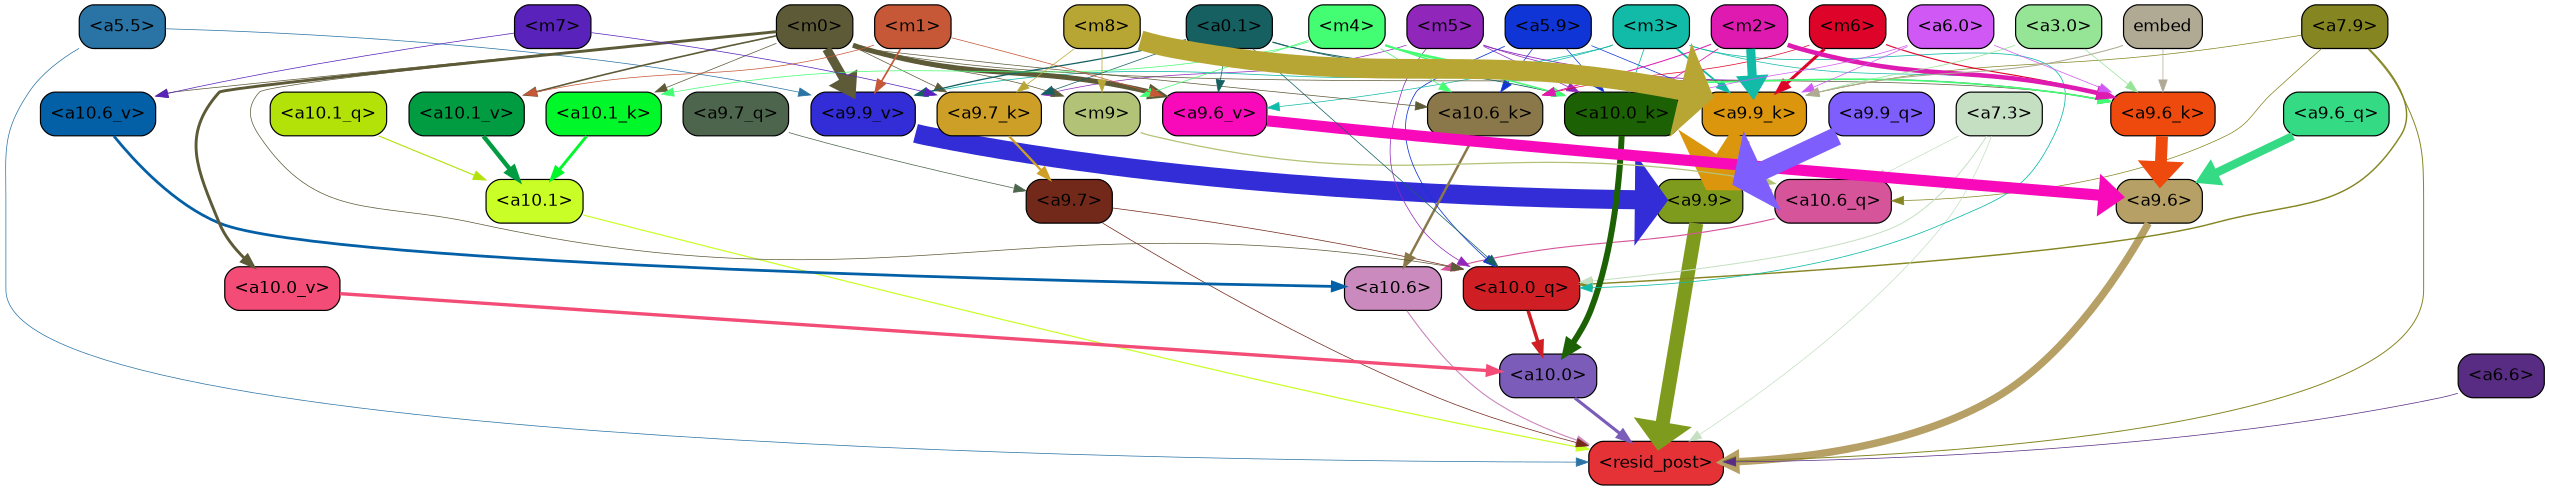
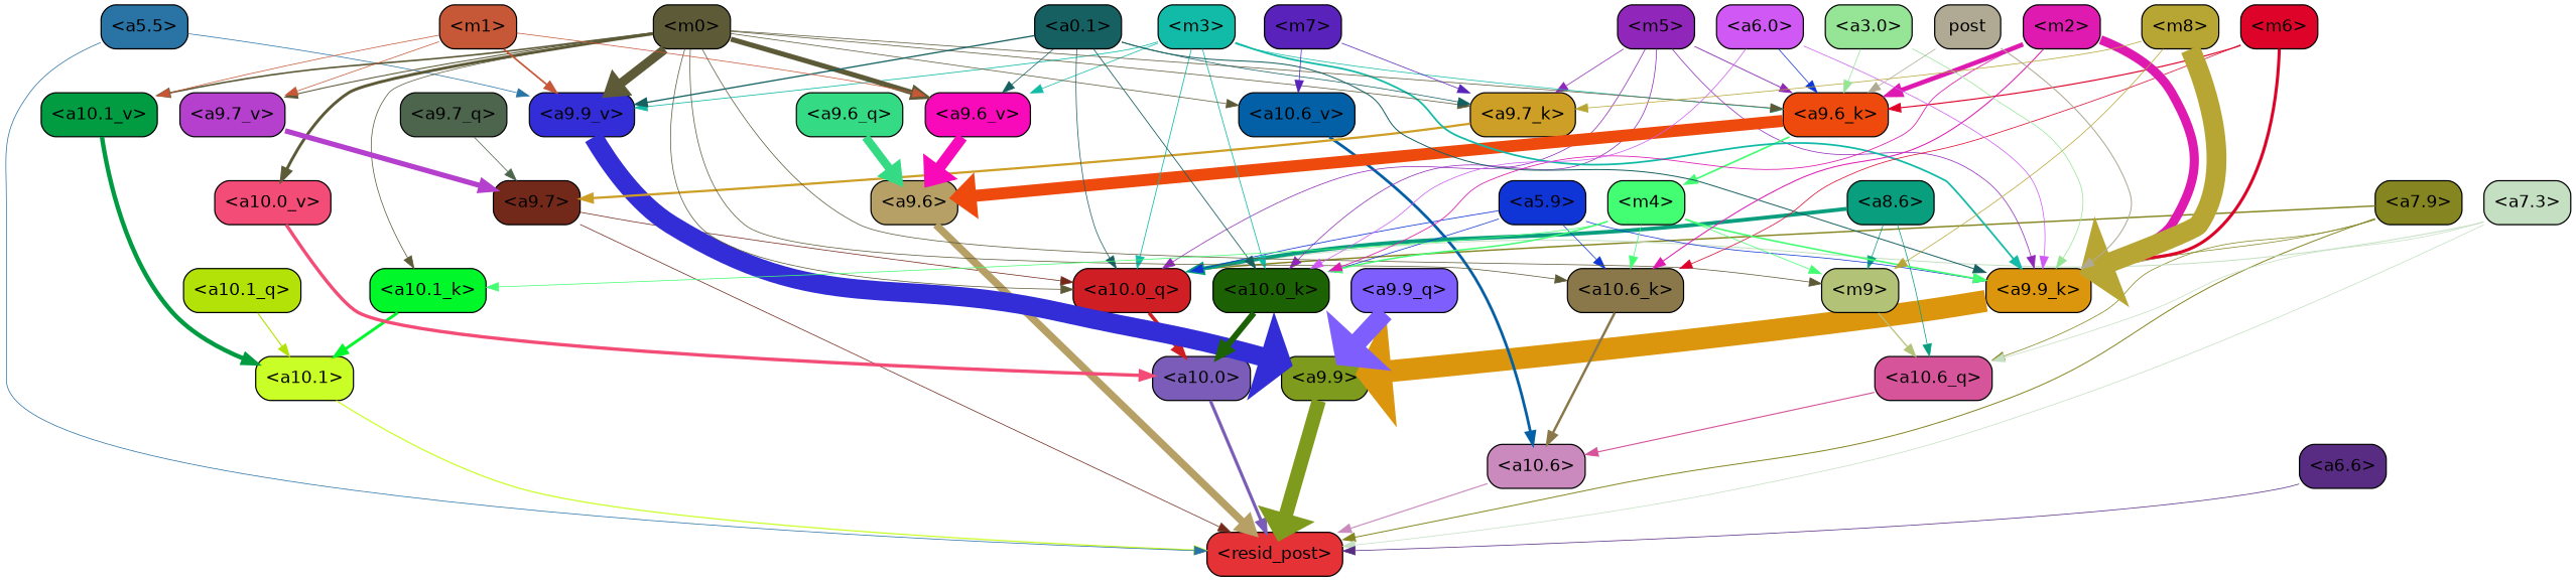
  strict digraph {
    splines=true
    node [color=black fontname=Helvetica shape=box style="filled, rounded"]
    edge [color="#5d5a38" penwidth=0.6]
    "<a10.6>" [fillcolor="#ca8abe"]
    "<resid_post>" [fillcolor="#e43236"]
    "<a10.1>" [fillcolor="#c9ff26"]
    "<a10.0>" [fillcolor="#7b5db9"]
    "<a9.9>" [fillcolor="#7f9b1d"]
    "<a9.7>" [fillcolor="#73291a"]
    "<a10.0_q>" [fillcolor="#cf1f24"]
    "<a9.6>" [fillcolor="#b6a065"]
    "<a7.9>" [fillcolor="#858622"]
    "<a10.6_q>" [fillcolor="#d6549a"]
    "<a9.9_k>" [fillcolor="#dc960e"]
    "<a7.3>" [fillcolor="#c4dfc2"]
    "<a6.6>" [fillcolor="#592c84"]
    "<a5.5>" [fillcolor="#2a73a5"]
    "<a9.9_v>" [fillcolor="#322dd6"]
    "<a10.1_q>" [fillcolor="#b2e208"]
    "<a10.6_k>" [fillcolor="#8a784a"]
    "<a10.1_k>" [fillcolor="#00f82b"]
    "<a10.0_k>" [fillcolor="#1c6205"]
    "<a10.6_v>" [fillcolor="#0460a6"]
    "<a10.1_v>" [fillcolor="#019c41"]
    "<a10.0_v>" [fillcolor="#f34c77"]
    "<m9>" [fillcolor="#b2c277"]
+   "<a8.6>" [fillcolor="#099e7e"]
    "<m5>" [fillcolor="#9127ba"]
    "<a9.7_k>" [fillcolor="#ce9f26"]
    "<a9.6_k>" [fillcolor="#ee4a0e"]
    "<a5.9>" [fillcolor="#0f35d7"]
    "<m3>" [fillcolor="#12bba8"]
    "<a9.6_v>" [fillcolor="#f809b9"]
    "<m0>" [fillcolor="#5d5a38"]
+   "<a9.7_v>" [fillcolor="#b440cd"]
    "<a0.1>" [fillcolor="#166062"]
    "<m6>" [fillcolor="#de0429"]
    "<m4>" [fillcolor="#43fd72"]
    "<m2>" [fillcolor="#de1ab0"]
    "<a6.0>" [fillcolor="#d059f5"]
    "<m7>" [fillcolor="#5822bb"]
    "<m1>" [fillcolor="#c65837"]
    "<m8>" [fillcolor="#b8a634"]
    "<a9.9_q>" [fillcolor="#7e5efc"]
    "<a9.7_q>" [fillcolor="#4d654c"]
    "<a9.6_q>" [fillcolor="#35db84"]
    "<a3.0>" [fillcolor="#96e596"]
-   embed [fillcolor="#b0aa95"]
+   embed [fillcolor="#b0aa95" label=post]
    "<a10.6>" -> "<resid_post>" [color="#ca8abe" penwidth=0.9498605728149414]
    "<a10.1>" -> "<resid_post>" [color="#c9ff26" penwidth=1.0084514617919922]
    "<a10.0>" -> "<resid_post>" [color="#7b5db9" penwidth=2.5814952850341797]
    "<a9.9>" -> "<resid_post>" [color="#7f9b1d" penwidth=11.610888481140137]
    "<a9.7>" -> "<resid_post>" [color="#73291a"]
    "<a9.7>" -> "<a10.0_q>" [color="#73291a"]
    "<a10.0_q>" -> "<a10.0>" [color="#cf1f24" penwidth=2.905670166015625]
    "<a9.6>" -> "<resid_post>" [color="#b6a065" penwidth=6.121421813964844]
    "<a7.9>" -> "<resid_post>" [color="#858622" penwidth=0.8109169006347656]
    "<a7.9>" -> "<a10.0_q>" [color="#858622" penwidth=1.19378662109375]
    "<a7.9>" -> "<a10.6_q>" [color="#858622"]
    "<a7.9>" -> "<a9.9_k>" [color="#858622"]
    "<a10.6_q>" -> "<a10.6>" [color="#d6549a" penwidth=0.9244728088378906]
    "<a9.9_k>" -> "<a9.9>" [color="#dc960e" penwidth=17.953022003173828]
    "<a7.3>" -> "<resid_post>" [color="#c4dfc2"]
    "<a7.3>" -> "<a10.0_q>" [color="#c4dfc2" penwidth=0.8208656311035156]
    "<a7.3>" -> "<a10.6_q>" [color="#c4dfc2"]
    "<a6.6>" -> "<resid_post>" [color="#592c84"]
    "<a5.5>" -> "<resid_post>" [color="#2a73a5"]
    "<a5.5>" -> "<a9.9_v>" [color="#2a73a5"]
    "<a9.9_v>" -> "<a9.9>" [color="#322dd6" penwidth=15.728643417358398]
    "<a10.1_q>" -> "<a10.1>" [color="#b2e208" penwidth=0.9268798828125]
    "<a10.6_k>" -> "<a10.6>" [color="#8a784a" penwidth=2.0319366455078125]
    "<a10.1_k>" -> "<a10.1>" [color="#00f82b" penwidth=2.4037628173828125]
    "<a10.0_k>" -> "<a10.0>" [color="#1c6205" penwidth=4.9319305419921875]
    "<a10.6_v>" -> "<a10.6>" [color="#0460a6" penwidth=2.290935516357422]
    "<a10.1_v>" -> "<a10.1>" [color="#019c41" penwidth=3.6398468017578125]
    "<a10.0_v>" -> "<a10.0>" [color="#f34c77" penwidth=2.7666168212890625]
    "<m9>" -> "<a10.6_q>" [color="#b2c277" penwidth=1.0384025573730469]
+   "<a8.6>" -> "<a10.0_q>" [color="#099e7e" penwidth=3.1841888427734375]
+   "<a8.6>" -> "<a10.6_q>" [color="#099e7e"]
+   "<a8.6>" -> "<m9>" [color="#099e7e"]
    "<m5>" -> "<a10.0_q>" [color="#9127ba"]
    "<m5>" -> "<a9.9_k>" [color="#9127ba"]
    "<m5>" -> "<a10.0_k>" [color="#9127ba"]
    "<m5>" -> "<a9.7_k>" [color="#9127ba"]
    "<m5>" -> "<a9.6_k>" [color="#9127ba" penwidth=0.7197036743164062]
    "<a9.7_k>" -> "<a9.7>" [color="#ce9f26" penwidth=1.85101318359375]
    "<a9.6_k>" -> "<a9.6>" [color="#ee4a0e" penwidth=9.787818908691406]
    "<a5.9>" -> "<a10.0_q>" [color="#0f35d7" penwidth=0.6463394165039062]
    "<a5.9>" -> "<a9.9_k>" [color="#0f35d7"]
    "<a5.9>" -> "<a10.6_k>" [color="#0f35d7"]
    "<a5.9>" -> "<a10.0_k>" [color="#0f35d7"]
    "<m3>" -> "<a10.0_q>" [color="#12bba8" penwidth=0.6597442626953125]
    "<m3>" -> "<a9.9_k>" [color="#12bba8" penwidth=1.4574642181396484]
    "<m3>" -> "<a9.9_v>" [color="#12bba8" penwidth=0.6589469909667969]
    "<m3>" -> "<a10.0_k>" [color="#12bba8" penwidth=0.6506614685058594]
    "<m3>" -> "<a9.6_k>" [color="#12bba8"]
    "<m3>" -> "<a9.6_v>" [color="#12bba8"]
    "<a9.6_v>" -> "<a9.6>" [color="#f809b9" penwidth=9.212547302246094]
    "<m0>" -> "<a10.0_q>"
    "<m0>" -> "<a9.9_v>" [penwidth=7.537467956542969]
    "<m0>" -> "<a10.6_k>"
    "<m0>" -> "<a10.1_k>"
    "<m0>" -> "<a10.6_v>"
    "<m0>" -> "<a10.1_v>" [penwidth=1.3360328674316406]
    "<m0>" -> "<a10.0_v>" [penwidth=2.4083595275878906]
    "<m0>" -> "<m9>"
    "<m0>" -> "<a9.7_k>"
    "<m0>" -> "<a9.6_k>"
    "<m0>" -> "<a9.6_v>" [penwidth=4.1688385009765625]
+   "<m0>" -> "<a9.7_v>" [penwidth=0.8575286865234375]
+   "<a9.7_v>" -> "<a9.7>" [color="#b440cd" penwidth=4.305488586425781]
    "<a0.1>" -> "<a10.0_q>" [color="#166062"]
    "<a0.1>" -> "<a9.9_k>" [color="#166062" penwidth=0.81341552734375]
    "<a0.1>" -> "<a9.9_v>" [color="#166062" penwidth=1.062591552734375]
    "<a0.1>" -> "<a10.0_k>" [color="#166062" penwidth=0.6768684387207031]
    "<a0.1>" -> "<a9.7_k>" [color="#166062"]
    "<a0.1>" -> "<a9.6_v>" [color="#166062"]
    "<m6>" -> "<a9.9_k>" [color="#de0429" penwidth=2.533975601196289]
    "<m6>" -> "<a10.6_k>" [color="#de0429"]
    "<m6>" -> "<a9.6_k>" [color="#de0429" penwidth=0.9471282958984375]
    "<m4>" -> "<a9.9_k>" [color="#43fd72" penwidth=1.3186264038085938]
    "<m4>" -> "<a10.6_k>" [color="#43fd72"]
    "<m4>" -> "<a10.1_k>" [color="#43fd72"]
    "<m4>" -> "<a10.0_k>" [color="#43fd72" penwidth=1.230804443359375]
    "<m4>" -> "<m9>" [color="#43fd72"]
-   "<m4>" -> "<a9.6_k>" [color="#43fd72" penwidth=1.3722038269042969]
-   "<m2>" -> "<a9.9_k>" [color="#12bba8" penwidth=7.476325988769531]
+   "<a9.6_k>" -> "<m4>" [color="#43fd72" penwidth=1.3722038269042969]
+   "<m2>" -> "<a9.9_k>" [color="#de1ab0" penwidth=7.476325988769531]
    "<m2>" -> "<a10.6_k>" [color="#de1ab0" penwidth=0.8380241394042969]
    "<m2>" -> "<a10.0_k>" [color="#de1ab0" penwidth=0.6622200012207031]
    "<m2>" -> "<a9.6_k>" [color="#de1ab0" penwidth=3.761505126953125]
    "<a6.0>" -> "<a9.9_k>" [color="#d059f5"]
    "<a6.0>" -> "<a10.0_k>" [color="#d059f5"]
-   "<a6.0>" -> "<a9.6_k>" [color="#d059f5"]
+   "<a6.0>" -> "<a9.6_k>" [color="#0f35d7"]
    "<m7>" -> "<a10.6_v>" [color="#5822bb"]
    "<m7>" -> "<a9.7_k>" [color="#5822bb"]
    "<m1>" -> "<a9.9_v>" [color="#c65837" penwidth=1.4082679748535156]
    "<m1>" -> "<a10.1_v>" [color="#c65837"]
    "<m1>" -> "<a9.6_v>" [color="#c65837"]
+   "<m1>" -> "<a9.7_v>" [color="#c65837"]
    "<m8>" -> "<a9.9_k>" [color="#b8a634" penwidth=16.255420684814453]
    "<m8>" -> "<m9>" [color="#b8a634"]
    "<m8>" -> "<a9.7_k>" [color="#b8a634"]
    "<a9.9_q>" -> "<a9.9>" [color="#7e5efc" penwidth=15.310546875]
    "<a9.7_q>" -> "<a9.7>" [color="#4d654c"]
    "<a9.6_q>" -> "<a9.6>" [color="#35db84" penwidth=6.823722839355469]
    "<a3.0>" -> "<a9.9_k>" [color="#96e596"]
    "<a3.0>" -> "<a9.6_k>" [color="#96e596"]
    embed -> "<a9.9_k>" [color="#b0aa95" penwidth=0.8602714538574219]
    embed -> "<a9.6_k>" [color="#b0aa95"]
  }
